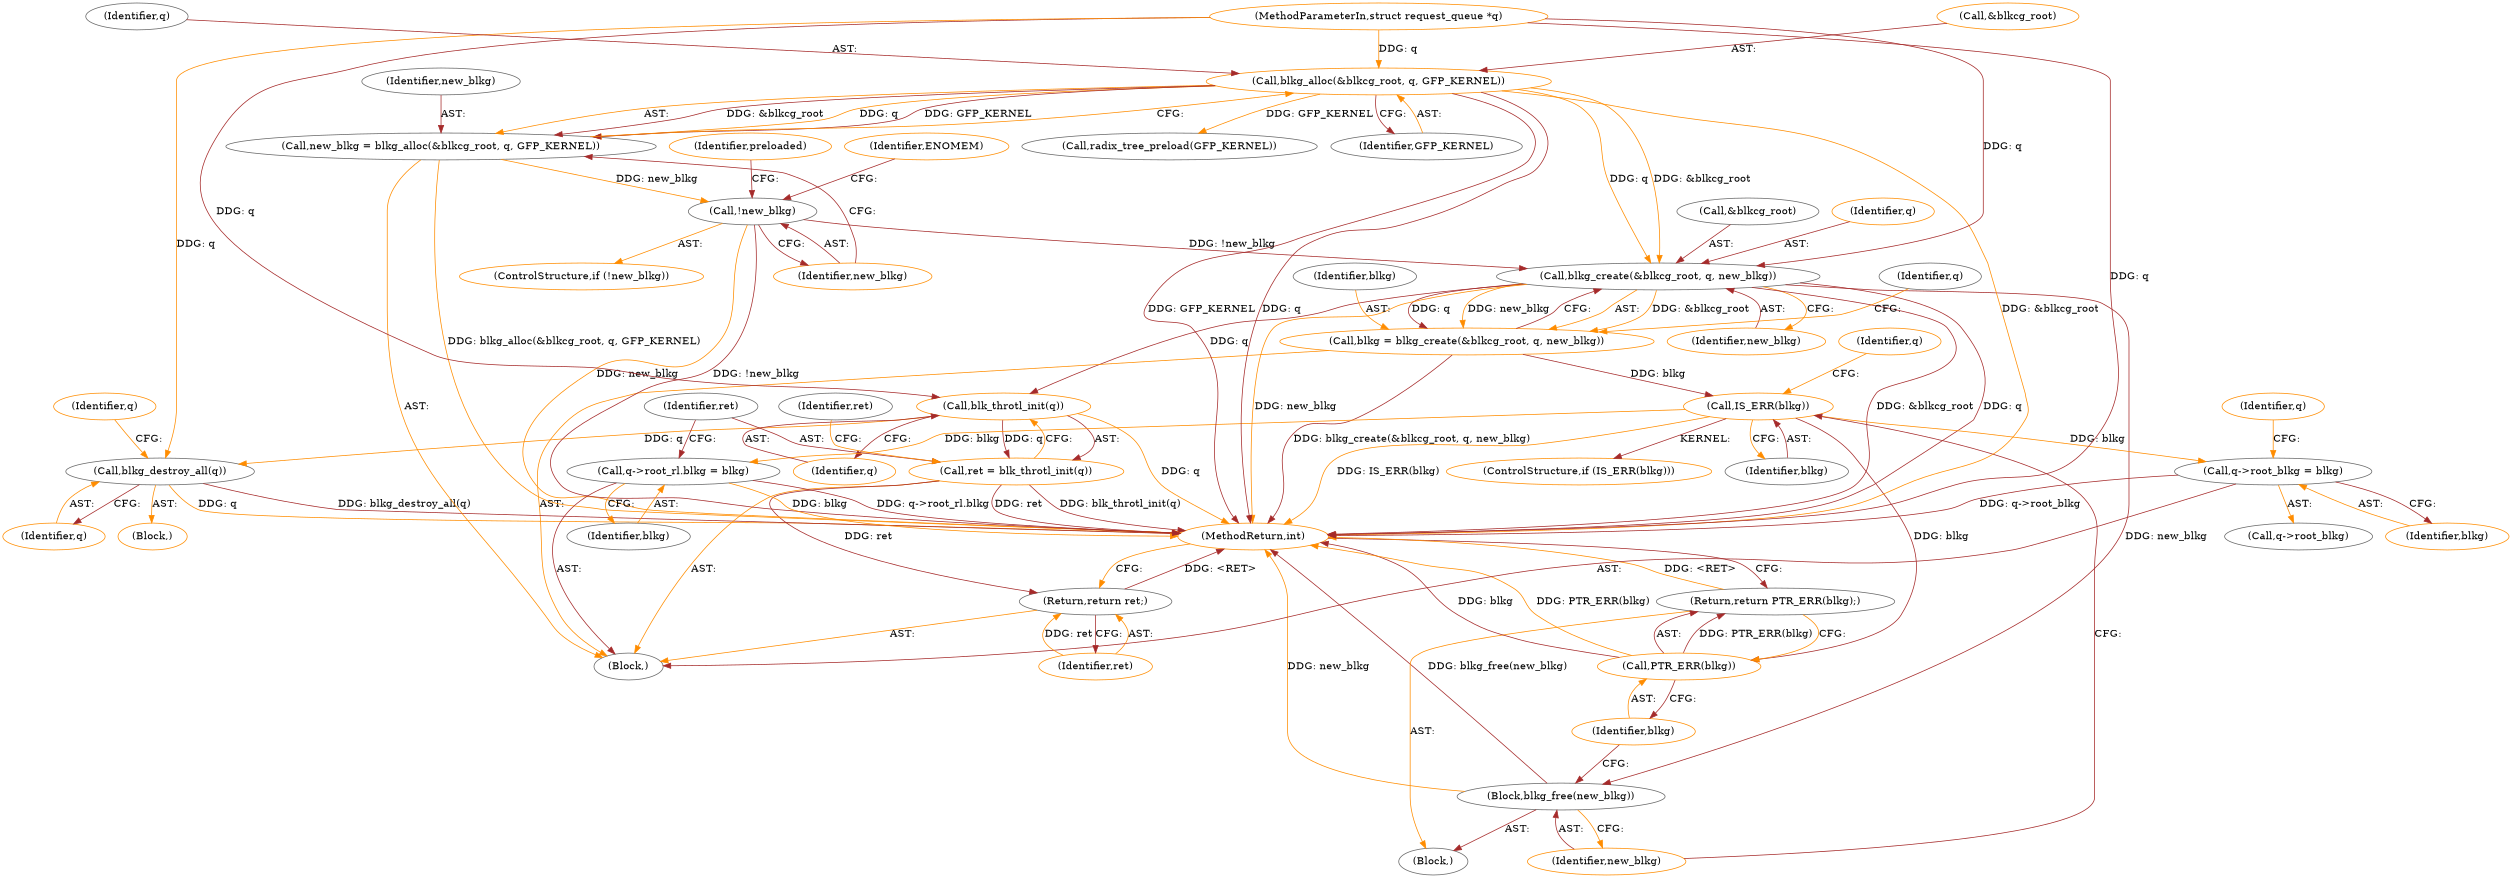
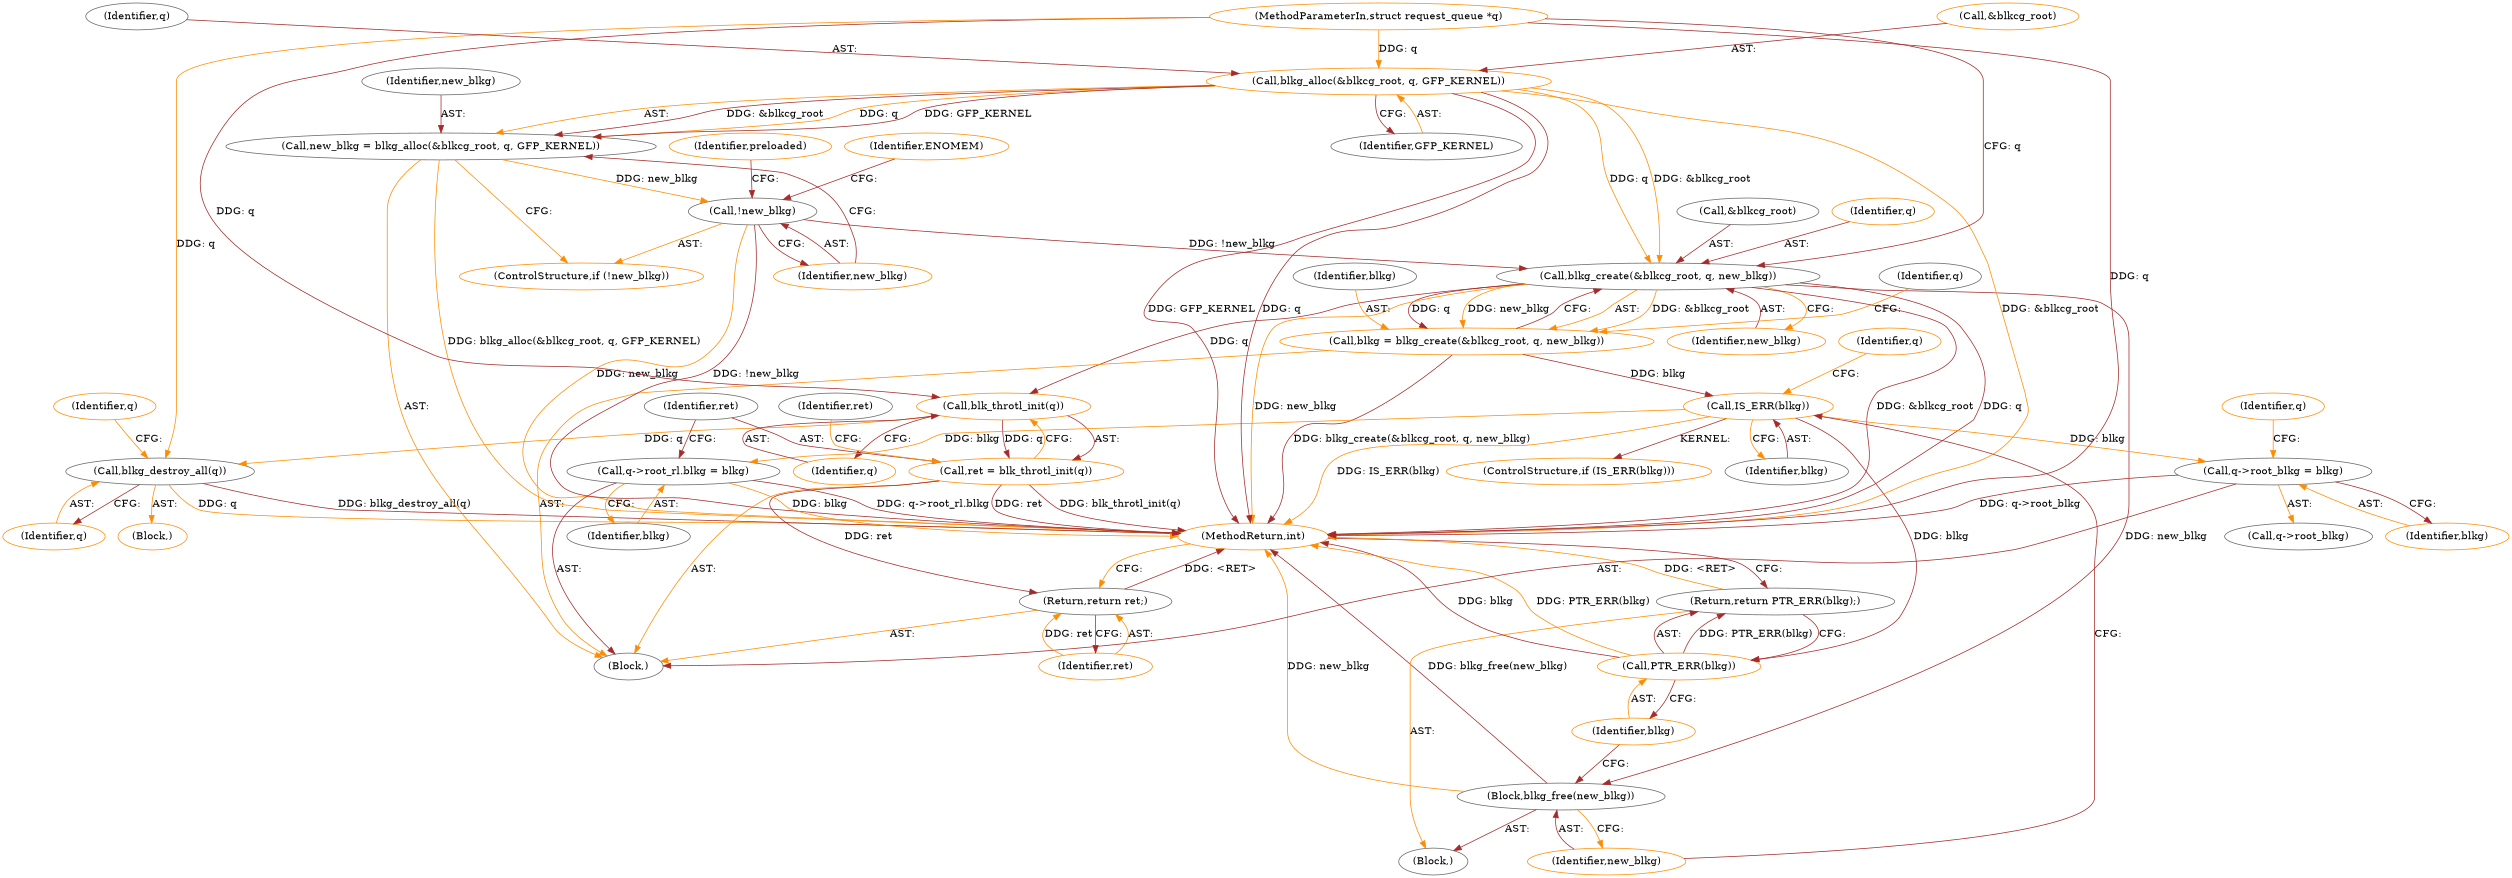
  digraph {
    node [color=darkorange]
    edge [color=brown]
    n1 [color=gray40 label="(Call,blkg_create(&blkcg_root, q, new_blkg))"]
    n2 [label="(Call,blkg = blkg_create(&blkcg_root, q, new_blkg))"]
    n3 [color=gray40 label="(Block,blkg_free(new_blkg))"]
    n4 [label="(Call,blk_throtl_init(q))"]
    n5 [label="(Identifier,new_blkg)"]
    n6 [label="(MethodReturn,int)"]
    n7 [color=gray40 label="(Block,)"]
    n8 [label="(Call,IS_ERR(blkg))"]
    n9 [color=gray40 label="(Block,)"]
    n10 [label="(Identifier,new_blkg)"]
    n11 [color=gray40 label="(Call,blkg_destroy_all(q))"]
    n12 [label="(Call,ret = blk_throtl_init(q))"]
    n13 [label="(Identifier,q)"]
    n14 [color=gray40 label="(Return,return PTR_ERR(blkg);)"]
    n15 [color=gray40 label="(Return,return ret;)"]
    n16 [label="(Call,blkg_alloc(&blkcg_root, q, GFP_KERNEL))"]
    n17 [color=gray40 label="(Call,new_blkg = blkg_alloc(&blkcg_root, q, GFP_KERNEL))"]
-   n18 [color=gray40 label="(Call,radix_tree_preload(GFP_KERNEL))"]
    n19 [color=gray40 label="(Identifier,GFP_KERNEL)"]
    n20 [color=gray40 label="(Call,!new_blkg)"]
    n21 [label="(MethodParameterIn,struct request_queue *q)"]
    n22 [label="(Block,)"]
    n23 [label="(Identifier,q)"]
    n24 [label="(ControlStructure,if (!new_blkg))"]
    n25 [label="(Identifier,new_blkg)"]
    n26 [label="(Call,PTR_ERR(blkg))"]
    n27 [color=gray40 label="(Call,q->root_blkg = blkg)"]
    n28 [color=gray40 label="(Call,q->root_rl.blkg = blkg)"]
    n29 [label="(ControlStructure,if (IS_ERR(blkg)))"]
    n30 [color=gray40 label="(Identifier,blkg)"]
    n31 [label="(Identifier,blkg)"]
    n32 [label="(Identifier,blkg)"]
    n33 [color=gray40 label="(Call,q->root_blkg)"]
    n34 [color=gray40 label="(Identifier,blkg)"]
    n35 [label="(Identifier,ret)"]
    n36 [color=gray40 label="(Identifier,ret)"]
    n37 [color=gray40 label="(Call,&blkcg_root)"]
    n38 [label="(Identifier,q)"]
    n39 [label="(Identifier,ENOMEM)"]
    n40 [color=gray40 label="(Identifier,q)"]
    n41 [label="(Identifier,q)"]
    n42 [label="(Call,&blkcg_root)"]
    n43 [color=gray40 label="(Identifier,q)"]
    n44 [color=gray40 label="(Identifier,new_blkg)"]
    n45 [color=gray40 label="(Identifier,blkg)"]
    n46 [label="(Identifier,q)"]
    n47 [label="(Identifier,preloaded)"]
    n48 [color=gray40 label="(Identifier,ret)"]
    n49 [label="(Identifier,q)"]
    n1 -> n2 [color=darkorange label="AST: "]
    n1 -> n2 [color=darkorange label="DDG: &blkcg_root"]
    n1 -> n2 [label="DDG: q"]
    n1 -> n2 [color=darkorange label="DDG: new_blkg"]
    n1 -> n3 [label="DDG: new_blkg"]
    n1 -> n4 [label="DDG: q"]
    n1 -> n5 [color=darkorange label="CFG: "]
    n1 -> n6 [label="DDG: &blkcg_root"]
    n1 -> n6 [label="DDG: q"]
    n1 -> n6 [color=darkorange label="DDG: new_blkg"]
    n2 -> n1 [label="CFG: "]
    n2 -> n6 [label="DDG: blkg_create(&blkcg_root, q, new_blkg)"]
    n2 -> n7 [color=darkorange label="AST: "]
    n2 -> n8 [label="DDG: blkg"]
    n3 -> n6 [color=darkorange label="DDG: new_blkg"]
    n3 -> n6 [label="DDG: blkg_free(new_blkg)"]
    n3 -> n9 [label="AST: "]
    n3 -> n10 [color=darkorange label="CFG: "]
-   n4 -> n6 [color=darkorange label="DDG: q"]
    n4 -> n11 [color=darkorange label="DDG: q"]
    n4 -> n12 [label="AST: "]
    n4 -> n12 [label="DDG: q"]
    n4 -> n13 [label="CFG: "]
    n5 -> n1 [label="AST: "]
    n6 -> n14 [label="CFG: "]
    n6 -> n15 [color=darkorange label="CFG: "]
    n8 -> n6 [color=darkorange label="DDG: IS_ERR(blkg)"]
    n8 -> n26 [label="DDG: blkg"]
    n8 -> n27 [color=darkorange label="DDG: blkg"]
    n8 -> n28 [color=darkorange label="DDG: blkg"]
    n8 -> n29 [label="KERNEL: "]
    n8 -> n30 [color=darkorange label="CFG: "]
    n10 -> n3 [label="AST: "]
    n10 -> n8 [label="CFG: "]
    n11 -> n6 [color=darkorange label="DDG: q"]
    n11 -> n6 [label="DDG: blkg_destroy_all(q)"]
    n11 -> n22 [color=darkorange label="AST: "]
    n11 -> n23 [label="CFG: "]
    n12 -> n4 [color=darkorange label="CFG: "]
    n12 -> n6 [label="DDG: blk_throtl_init(q)"]
    n12 -> n6 [label="DDG: ret"]
    n12 -> n7 [color=darkorange label="AST: "]
    n12 -> n15 [label="DDG: ret"]
    n13 -> n4 [label="AST: "]
    n14 -> n6 [color=darkorange label="DDG: <RET>"]
    n14 -> n9 [color=darkorange label="AST: "]
-   n14 -> n26 [color=darkorange label="CFG: "]
+   n14 -> n26 [label="CFG: "]
    n15 -> n6 [label="DDG: <RET>"]
    n15 -> n7 [color=darkorange label="AST: "]
    n15 -> n35 [label="CFG: "]
    n16 -> n1 [color=darkorange label="DDG: &blkcg_root"]
    n16 -> n1 [color=darkorange label="DDG: q"]
    n16 -> n6 [label="DDG: GFP_KERNEL"]
    n16 -> n6 [label="DDG: q"]
    n16 -> n6 [color=darkorange label="DDG: &blkcg_root"]
    n16 -> n17 [color=darkorange label="AST: "]
    n16 -> n17 [label="DDG: &blkcg_root"]
    n16 -> n17 [color=darkorange label="DDG: q"]
    n16 -> n17 [label="DDG: GFP_KERNEL"]
-   n16 -> n18 [color=darkorange label="DDG: GFP_KERNEL"]
    n16 -> n19 [label="CFG: "]
    n17 -> n6 [color=darkorange label="DDG: blkg_alloc(&blkcg_root, q, GFP_KERNEL)"]
    n17 -> n7 [color=darkorange label="AST: "]
-   n17 -> n16 [color=darkorange label="CFG: "]
+   n17 -> n24 [color=darkorange label="CFG: "]
    n17 -> n20 [color=darkorange label="DDG: new_blkg"]
    n19 -> n16 [color=darkorange label="AST: "]
    n20 -> n1 [label="DDG: !new_blkg"]
    n20 -> n6 [color=darkorange label="DDG: new_blkg"]
    n20 -> n6 [label="DDG: !new_blkg"]
    n20 -> n24 [color=darkorange label="AST: "]
    n20 -> n25 [label="CFG: "]
-   n21 -> n1 [label="DDG: q"]
+   n21 -> n1 [label="CFG: q"]
    n21 -> n4 [label="DDG: q"]
    n21 -> n6 [label="DDG: q"]
    n21 -> n11 [color=darkorange label="DDG: q"]
    n21 -> n16 [color=darkorange label="DDG: q"]
    n23 -> n11 [color=darkorange label="AST: "]
    n25 -> n17 [label="CFG: "]
    n25 -> n20 [label="AST: "]
    n26 -> n6 [label="DDG: blkg"]
    n26 -> n6 [color=darkorange label="DDG: PTR_ERR(blkg)"]
    n26 -> n14 [label="AST: "]
    n26 -> n14 [label="DDG: PTR_ERR(blkg)"]
    n26 -> n31 [label="CFG: "]
    n27 -> n6 [label="DDG: q->root_blkg"]
    n27 -> n7 [label="AST: "]
    n27 -> n32 [label="CFG: "]
    n27 -> n33 [color=darkorange label="AST: "]
    n28 -> n6 [color=darkorange label="DDG: blkg"]
    n28 -> n6 [label="DDG: q->root_rl.blkg"]
    n28 -> n7 [label="AST: "]
    n28 -> n34 [color=darkorange label="CFG: "]
    n30 -> n8 [label="AST: "]
    n31 -> n3 [label="CFG: "]
    n31 -> n26 [color=darkorange label="AST: "]
    n32 -> n27 [color=darkorange label="AST: "]
    n34 -> n28 [color=darkorange label="AST: "]
    n35 -> n15 [color=darkorange label="AST: "]
    n35 -> n15 [color=darkorange label="DDG: ret"]
    n36 -> n12 [label="AST: "]
    n36 -> n28 [label="CFG: "]
    n37 -> n1 [label="AST: "]
    n38 -> n11 [color=darkorange label="CFG: "]
    n39 -> n20 [label="CFG: "]
    n40 -> n2 [color=darkorange label="CFG: "]
    n41 -> n8 [color=darkorange label="CFG: "]
    n42 -> n16 [label="AST: "]
    n43 -> n16 [label="AST: "]
    n44 -> n17 [label="AST: "]
    n45 -> n2 [color=darkorange label="AST: "]
    n46 -> n27 [color=darkorange label="CFG: "]
    n47 -> n20 [label="CFG: "]
    n48 -> n12 [color=darkorange label="CFG: "]
    n49 -> n1 [label="AST: "]
  }
